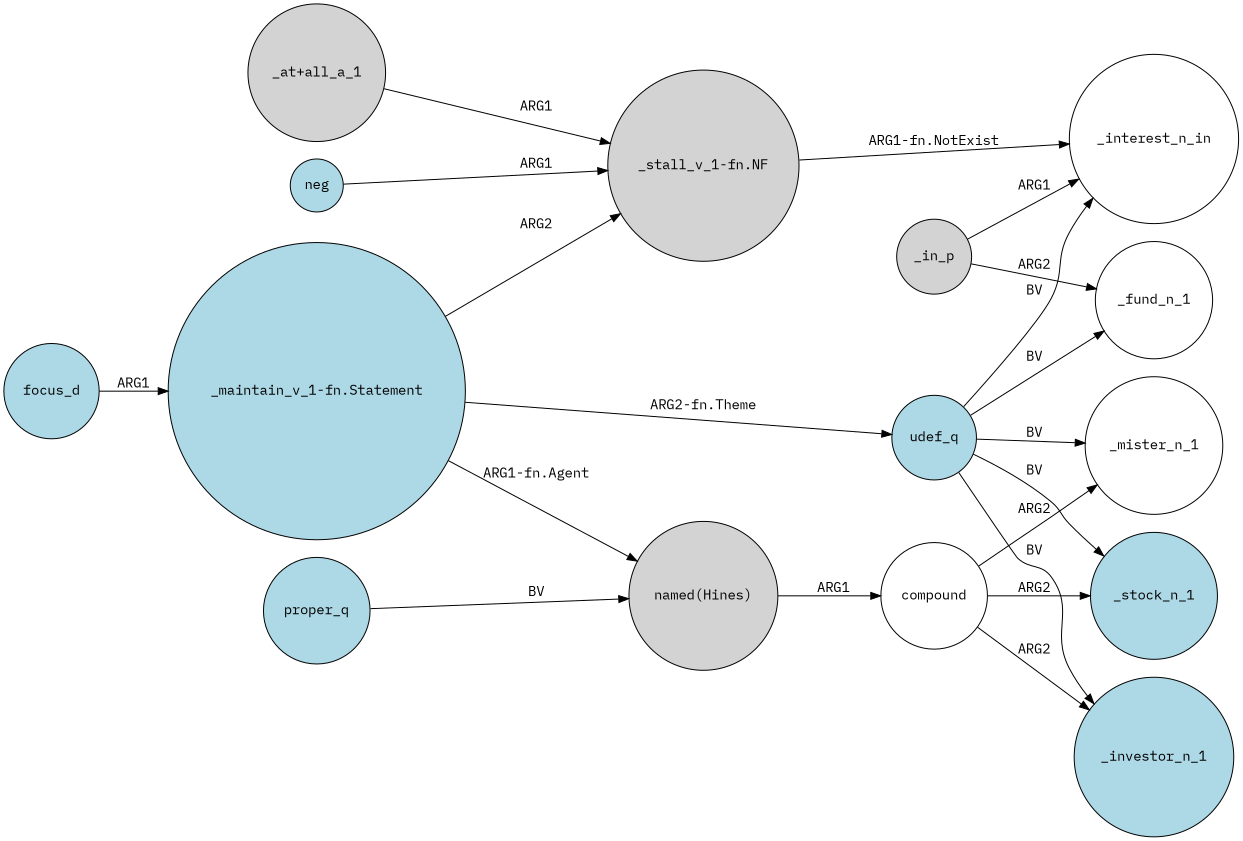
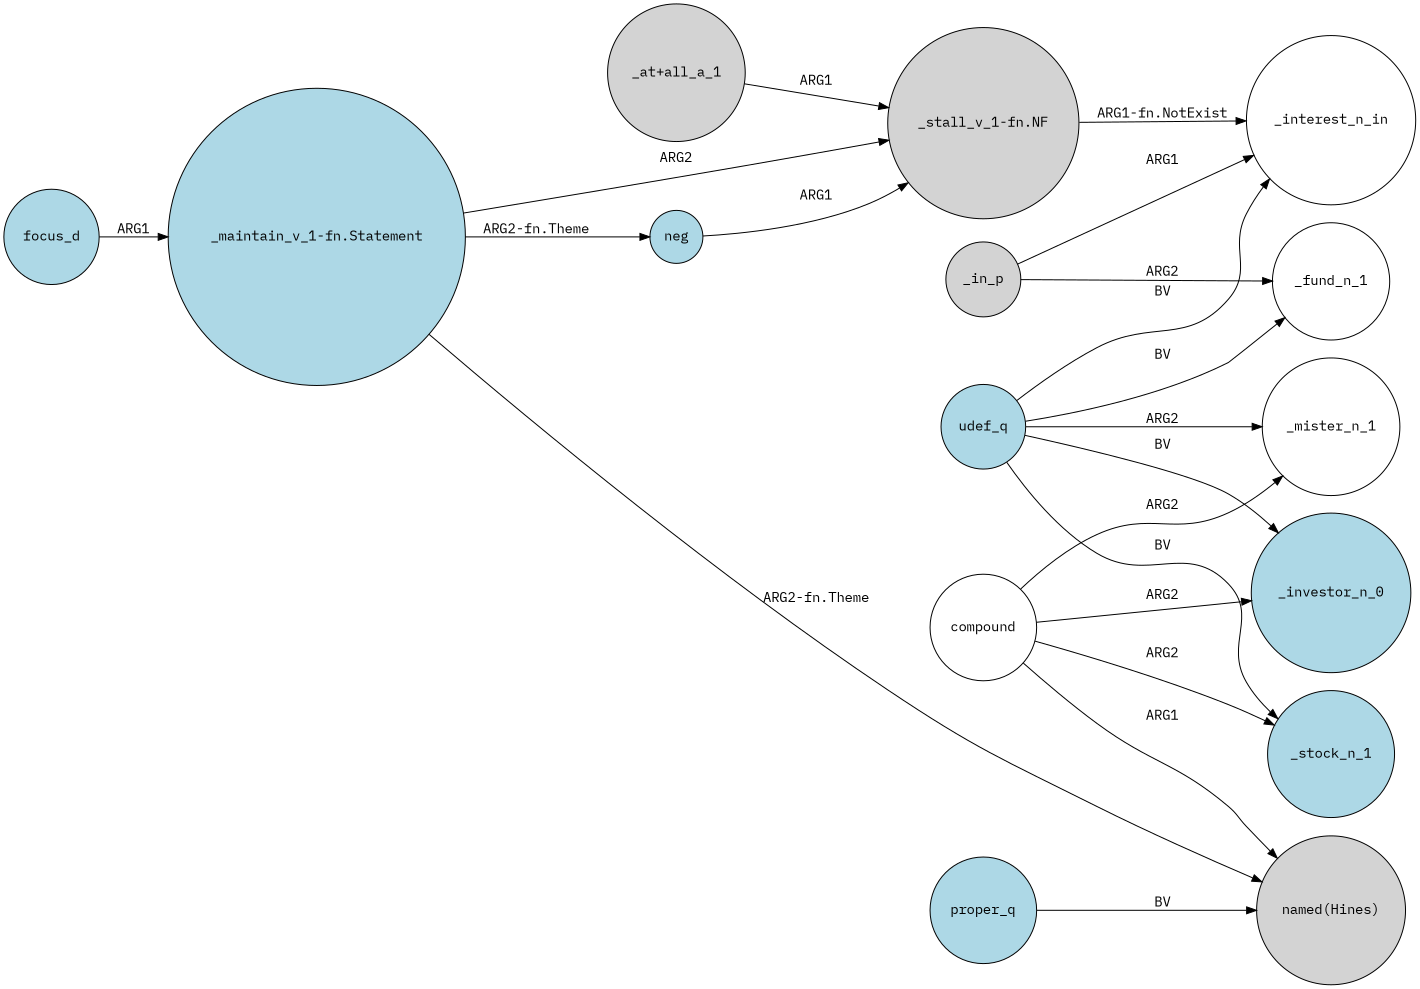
  digraph {
    fontname="IBM Plex Mono"
    rankdir=LR
    node [fillcolor=lightblue fontname="IBM Plex Mono" shape=circle style=filled]
    edge [fontname="IBM Plex Mono"]
    "_at+all_a_1" [fillcolor=lightgrey]
    "_stall_v_1-fn.NF" [fillcolor=lightgrey]
    _interest_n_in [fillcolor=white]
    udef_q
-   _investor_n_1
+   _investor_n_1 [label=_investor_n_0]
    _mister_n_1 [fillcolor=white]
    _stock_n_1
    _fund_n_1 [fillcolor=white]
    compound [fillcolor=white]
    "named(Hines)" [fillcolor=lightgrey]
    focus_d
    "_maintain_v_1-fn.Statement"
    neg
    _in_p [fillcolor=lightgrey]
    proper_q
    "_at+all_a_1" -> "_stall_v_1-fn.NF" [label=ARG1]
    "_stall_v_1-fn.NF" -> _interest_n_in [label="ARG1-fn.NotExist"]
    udef_q -> _interest_n_in [label=BV]
    udef_q -> _investor_n_1 [label=BV]
-   udef_q -> _mister_n_1 [label=BV]
+   udef_q -> _mister_n_1 [label=ARG2]
    udef_q -> _stock_n_1 [label=BV]
    udef_q -> _fund_n_1 [label=BV]
    compound -> _investor_n_1 [label=ARG2]
    compound -> _mister_n_1 [label=ARG2]
    compound -> _stock_n_1 [label=ARG2]
-   "named(Hines)" -> compound [label=ARG1]
+   compound -> "named(Hines)" [label=ARG1]
    focus_d -> "_maintain_v_1-fn.Statement" [label=ARG1]
    "_maintain_v_1-fn.Statement" -> "_stall_v_1-fn.NF" [label=ARG2]
-   "_maintain_v_1-fn.Statement" -> "named(Hines)" [label="ARG1-fn.Agent"]
-   "_maintain_v_1-fn.Statement" -> udef_q [label="ARG2-fn.Theme"]
+   "_maintain_v_1-fn.Statement" -> "named(Hines)" [label="ARG2-fn.Theme"]
+   "_maintain_v_1-fn.Statement" -> neg [label="ARG2-fn.Theme"]
    neg -> "_stall_v_1-fn.NF" [label=ARG1]
    _in_p -> _interest_n_in [label=ARG1]
    _in_p -> _fund_n_1 [label=ARG2]
    proper_q -> "named(Hines)" [label=BV]
  }
